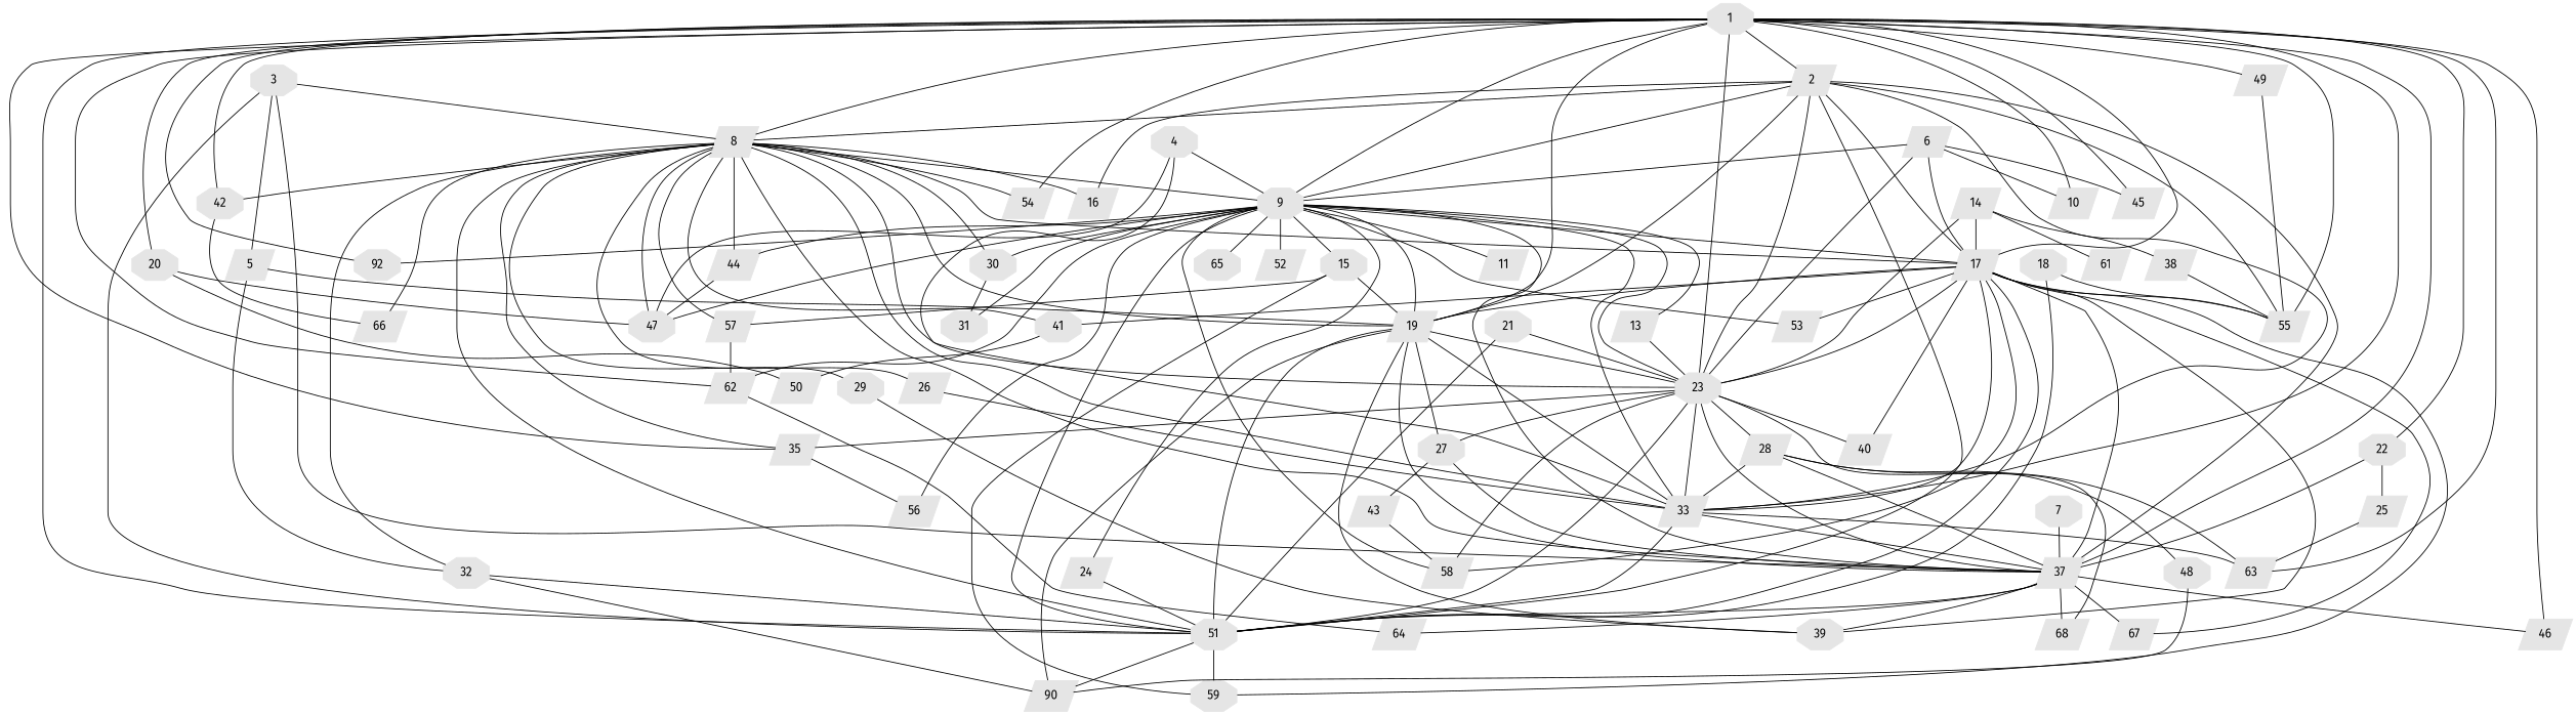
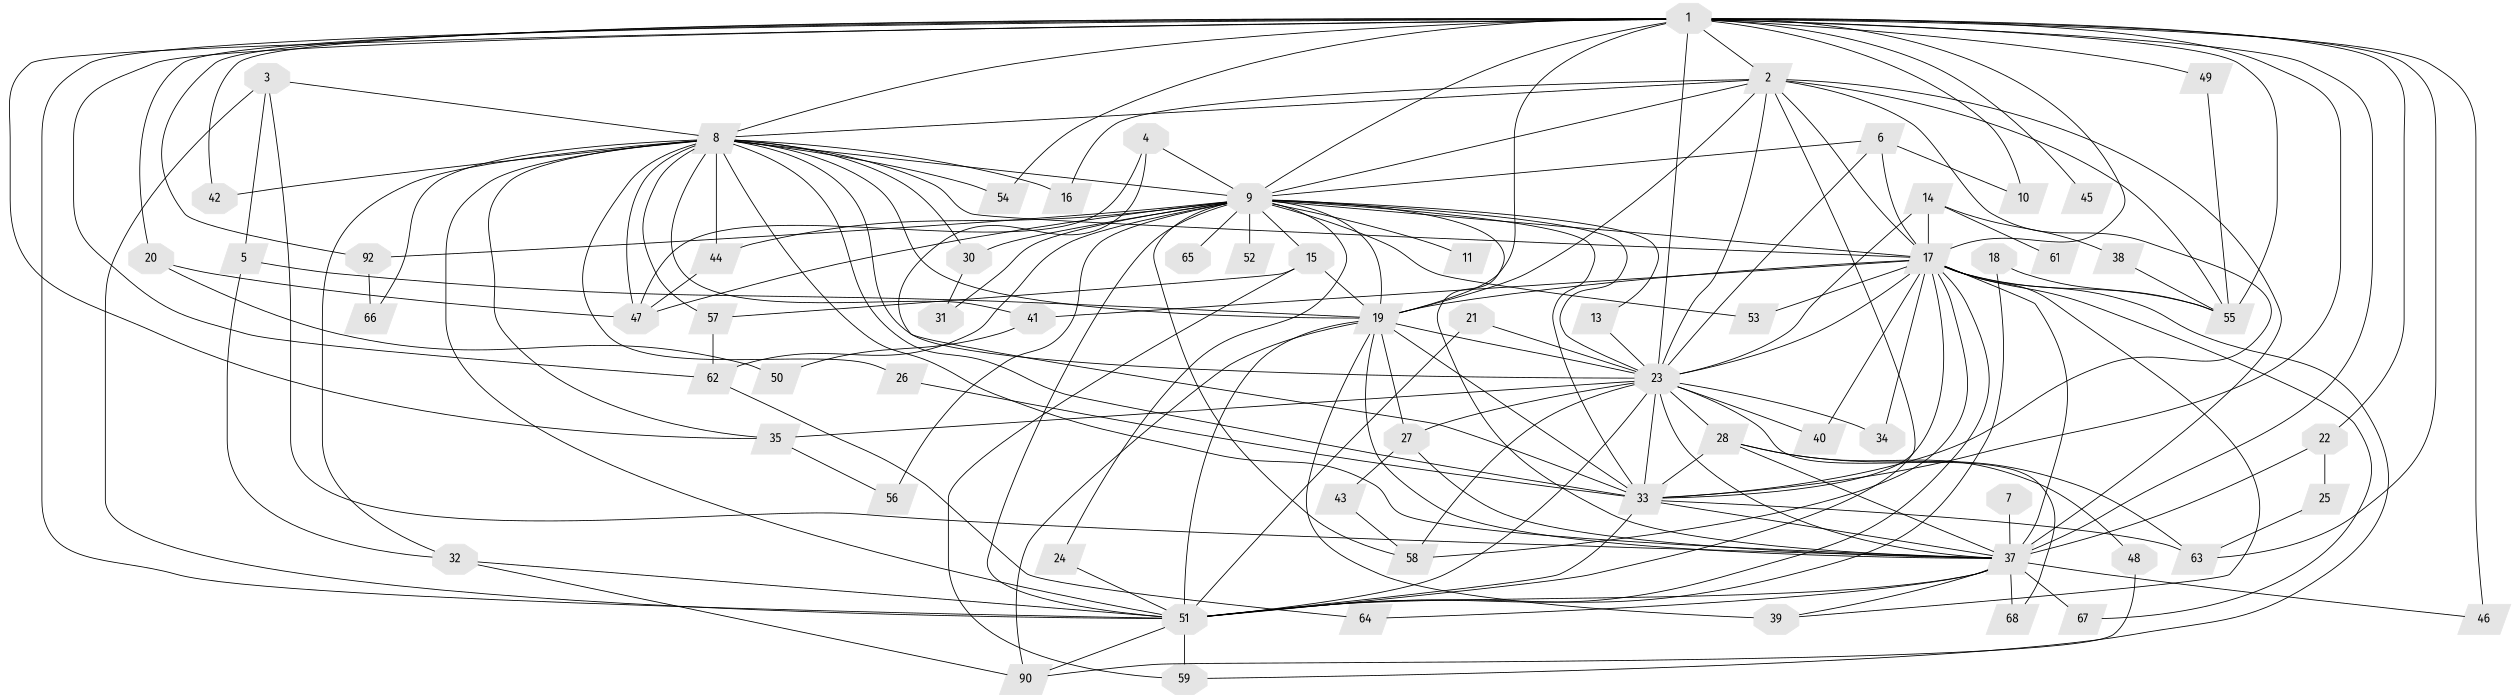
  graph {
    fontname="Fira Sans"
    node [color=gray90 fontname="Fira Sans" shape=parallelogram style=filled]
    edge [fontname="Fira Sans" weight=1.0]
    1 [shape=octagon]
    2
    8
    9 [shape=octagon]
    10
    n6 [label=92 shape=octagon]
    17
    19
    20 [shape=octagon]
    22 [shape=octagon]
    23 [shape=octagon]
    33
    35
    37
    42 [shape=octagon]
    45
    46
    49
    51 [shape=octagon]
    54
    55
    62
    63
    16
    47 [shape=octagon]
    32 [shape=octagon]
    26
-   29 [shape=octagon]
    30 [shape=octagon]
    41 [shape=octagon]
    44
    57
    66
    52
    31 [shape=octagon]
    11
    13
    15 [shape=octagon]
    24
    53
    56
    58
    65 [shape=octagon]
    59 [shape=octagon]
+   34 [shape=octagon]
    39 [shape=octagon]
    40
    67
    27 [shape=octagon]
    n50 [label=90]
    50
    25
    28
    68
    64
    3 [shape=octagon]
    5
    4 [shape=octagon]
    6
    7 [shape=octagon]
    14
    38
    61
    18 [shape=octagon]
    43
    21 [shape=octagon]
    48 [shape=octagon]
    1 -- 2
    1 -- 8
    1 -- 9
    1 -- 10
    1 -- n6
    1 -- 17
    1 -- 19
    1 -- 20
    1 -- 22
    1 -- 23
    1 -- 33
    1 -- 35
    1 -- 37
    1 -- 42
    1 -- 45
    1 -- 46
    1 -- 49
    1 -- 51
    1 -- 54
    1 -- 55
    1 -- 62
    1 -- 63
    2 -- 8 [weight=2.0]
    2 -- 9
    2 -- 17 [weight=2.0]
    2 -- 19
    2 -- 23
    2 -- 33
    2 -- 37 [weight=2.0]
    2 -- 51
    2 -- 55
    2 -- 16
    8 -- 9
    8 -- 17
    8 -- 19
    8 -- 23
    8 -- 33
    8 -- 35
    8 -- 37
    8 -- 42 [weight=2.0]
    8 -- 51
    8 -- 54
    8 -- 16
    8 -- 47
    8 -- 32
    8 -- 26
-   8 -- 29
    8 -- 30
    8 -- 41
    8 -- 44
    8 -- 57
    8 -- 66
    9 -- n6
    9 -- 17
    9 -- 19
    9 -- 23
    9 -- 33 [weight=2.0]
    9 -- 37
    9 -- 51
    9 -- 62
    9 -- 47
    9 -- 30 [weight=2.0]
    9 -- 44
    9 -- 52
    9 -- 31
    9 -- 11
    9 -- 13
    9 -- 15
    9 -- 24
    9 -- 53
    9 -- 56
    9 -- 58
    9 -- 65 [weight=2.0]
    17 -- 19
    17 -- 23
    17 -- 33
    17 -- 37
    17 -- 51
    17 -- 55
    17 -- 41
    17 -- 53
    17 -- 58
    17 -- 59
+   17 -- 34
    17 -- 39
    17 -- 40
    17 -- 67
    19 -- 23
    19 -- 33 [weight=2.0]
    19 -- 37
    19 -- 51
    19 -- 39
    19 -- 27
    19 -- n50
    20 -- 47
    20 -- 50
    22 -- 37
    22 -- 25
    23 -- 33 [weight=3.0]
    23 -- 35
    23 -- 37
    23 -- 51 [weight=2.0]
    23 -- 58
+   23 -- 34
    23 -- 40
    23 -- 27
    23 -- 28
    23 -- 68
    33 -- 37
    33 -- 51
    33 -- 63
    35 -- 56
    37 -- 46
    37 -- 51
    37 -- 39
    37 -- 67
    37 -- 68
    37 -- 64
-   42 -- 66
+   n6 -- 66
    49 -- 55
    51 -- 59
    51 -- n50
    62 -- 64
    32 -- 51
    32 -- n50
    26 -- 33
-   29 -- 39
    30 -- 31
    41 -- 50
    44 -- 47
    57 -- 62
    13 -- 23
    15 -- 19
    15 -- 57
    15 -- 59
    24 -- 51
    27 -- 37
    27 -- 43
    25 -- 63
    28 -- 33
    28 -- 37
    28 -- 63
    28 -- 48
    3 -- 8
    3 -- 37
    3 -- 51
    3 -- 5
    5 -- 19
    5 -- 32
    4 -- 9
    4 -- 33
    4 -- 47
    6 -- 9
    6 -- 10
    6 -- 17
    6 -- 23
-   6 -- 45
    7 -- 37
    14 -- 17
    14 -- 23
    14 -- 38
    14 -- 61
    38 -- 55
    18 -- 51
    18 -- 55
    43 -- 58
    21 -- 23
    21 -- 51
    48 -- n50
  }
